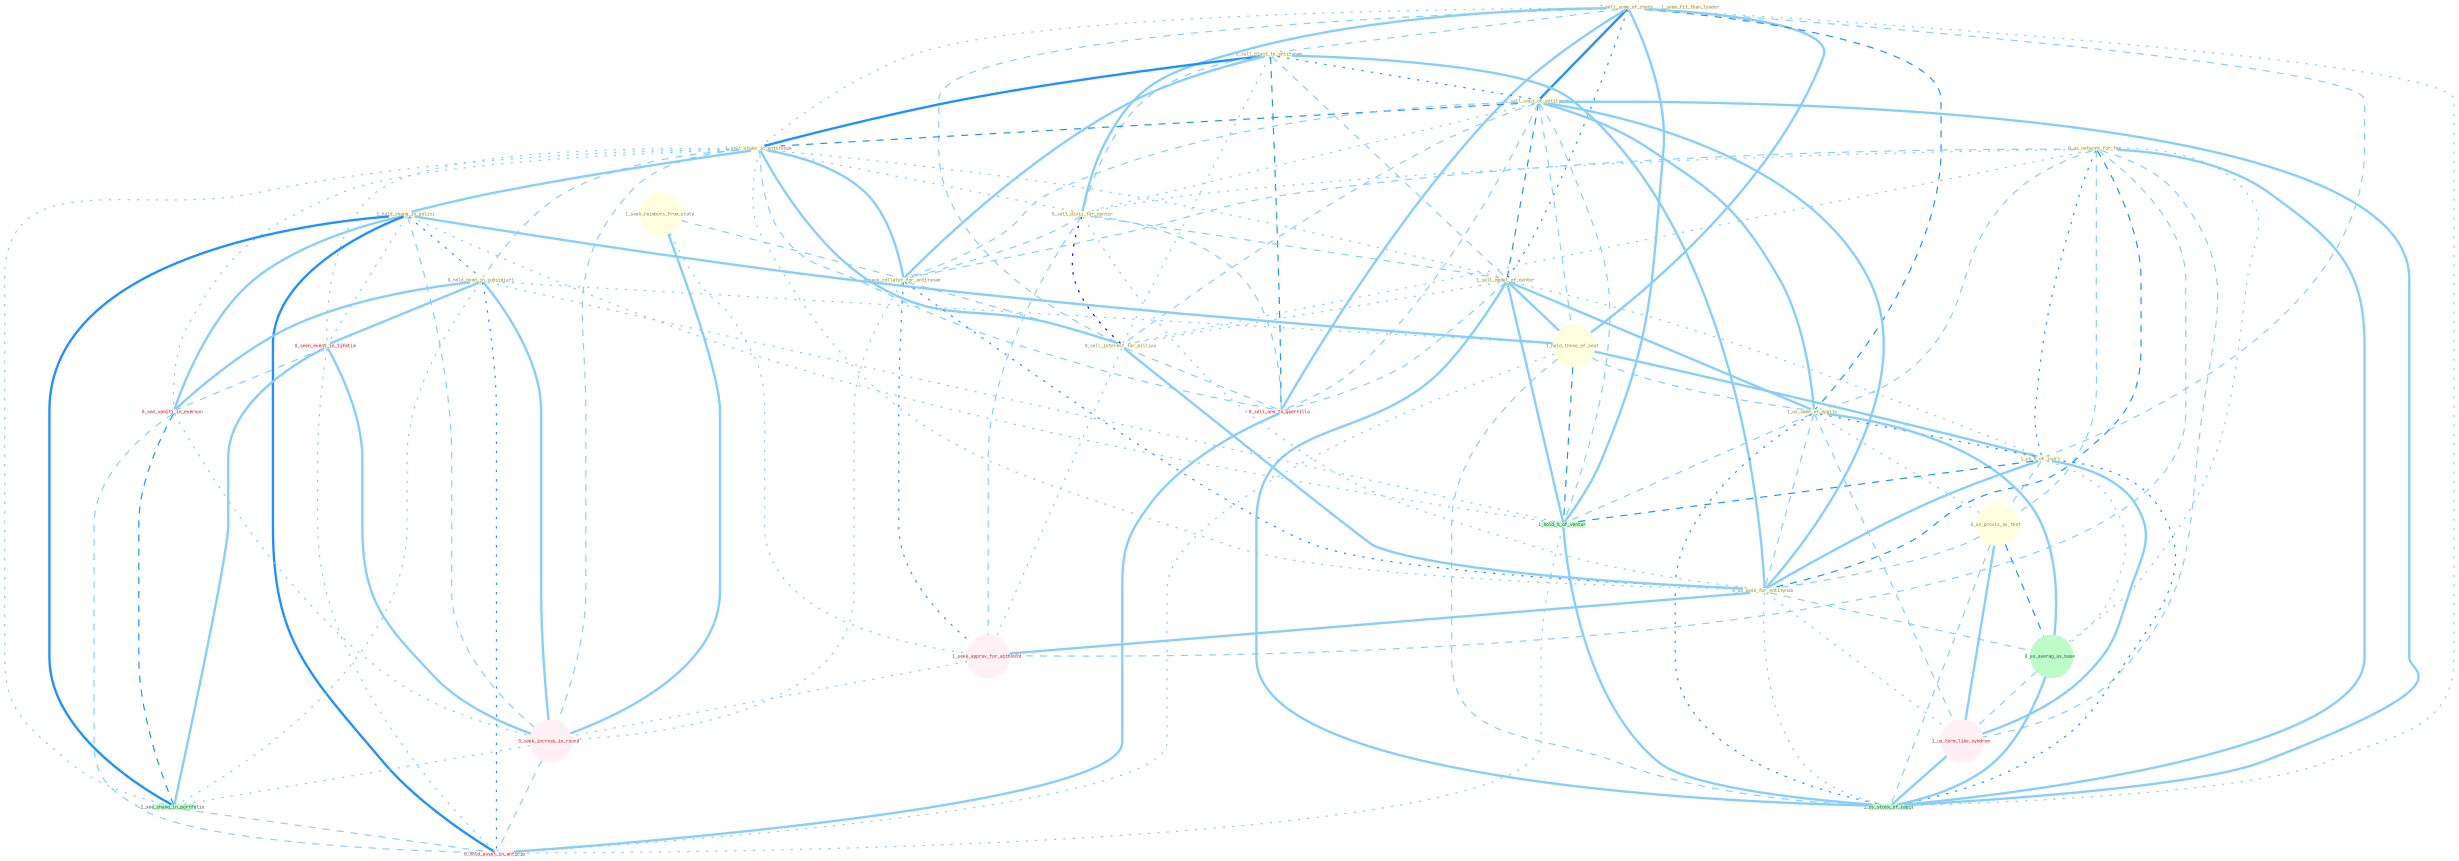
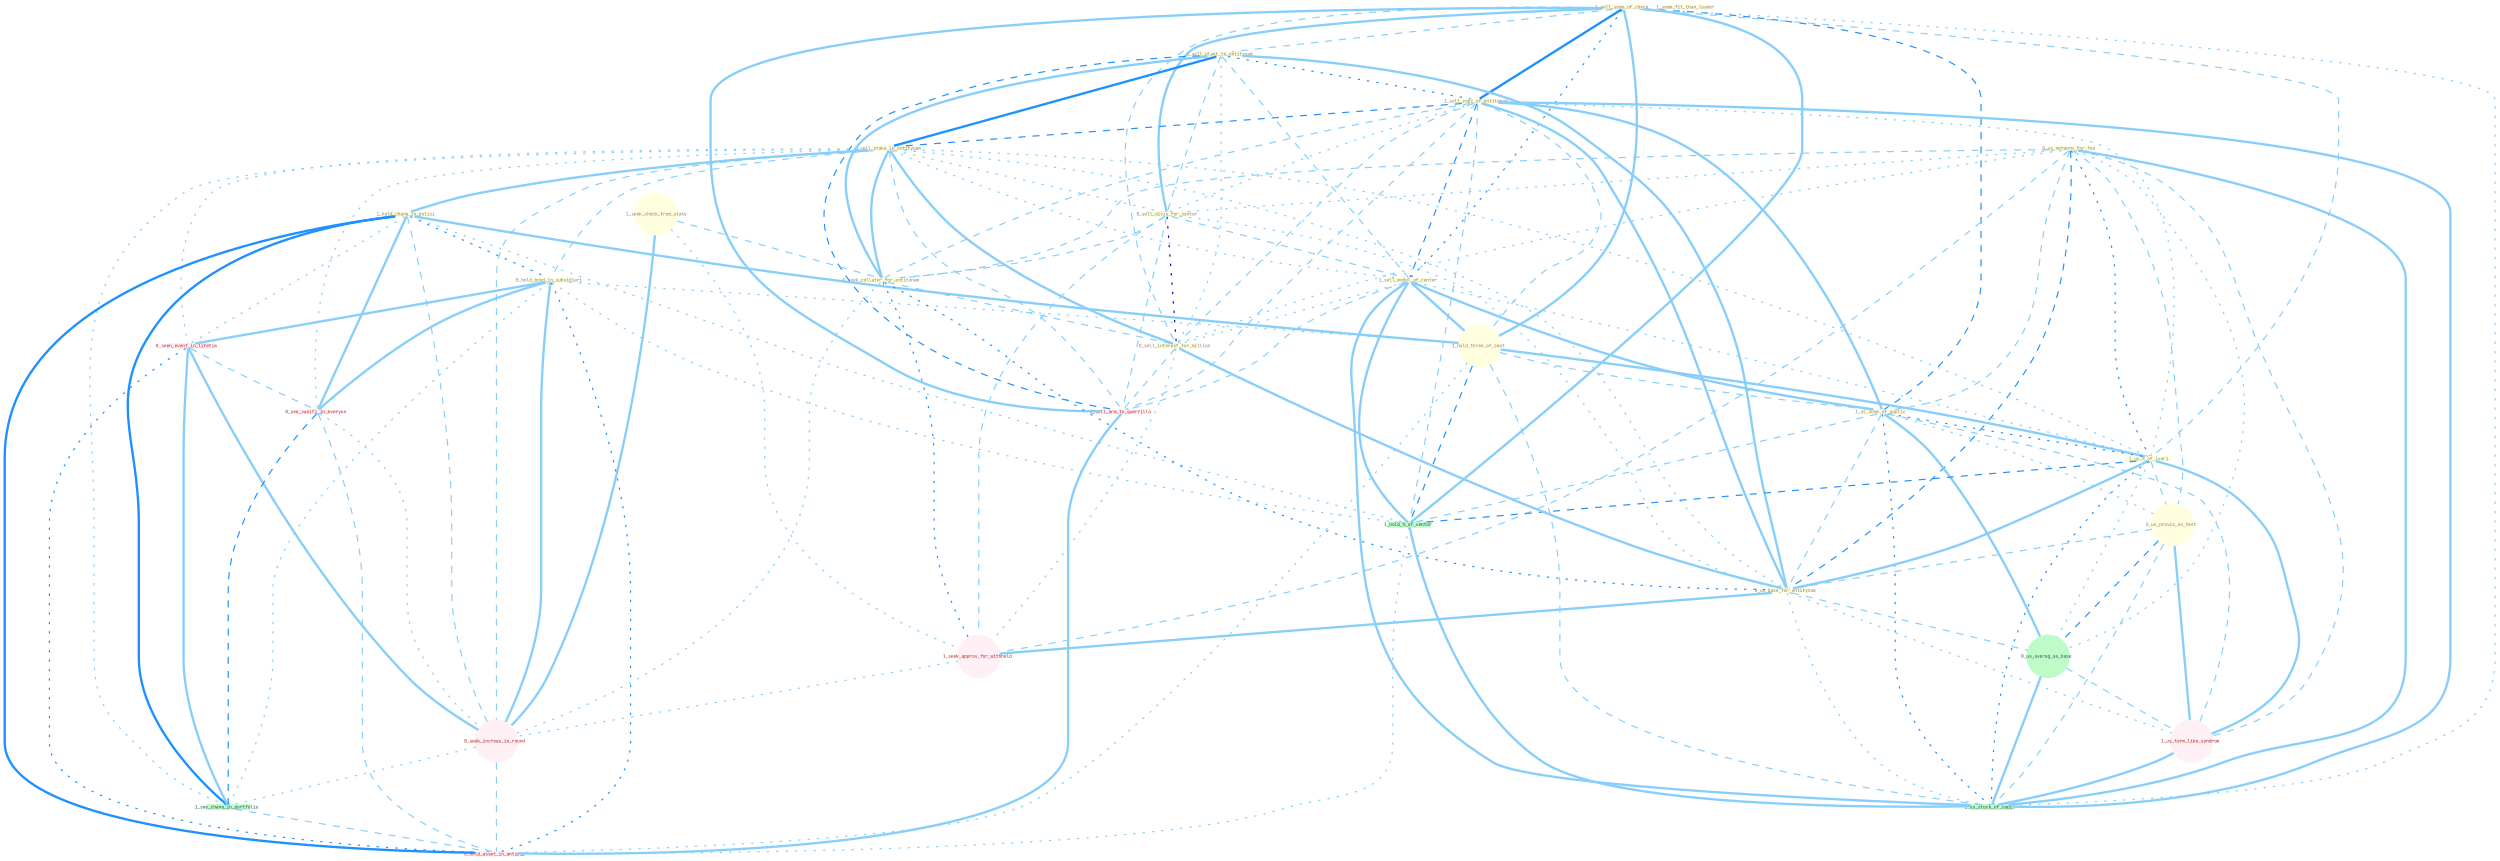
  graph {
    fontname="JetBrains Mono"
    node [color="#ffffe0" fixedsize=true fontcolor="#8b7d6b" fontname="JetBrains Mono" fontsize=4 shape=box style=filled]
    edge [color="#87cefa" fontname="JetBrains Mono" style=dashed w=1]
    "1_sell_some_of_check " [height=.06 shape=folder width=.5]
    "0_sell_plant_to_entitynam " [height=.06 width=.5]
    "1_sell_copi_of_entitynam " [height=.06 width=.5]
    "1_sell_stake_in_entitynam " [height=.06 width=.5]
    "0_us_network_for_fee " [height=.06 width=.5]
    n6 [height=.06 label="0_sell_divis_for_center" shape=folder width=.5]
-   "1_seek_reimburs_from_state " [height=.06 shape=circle width=.5]
+   "1_seek_reimburs_from_state " [height=.06 shape=circle width=.5 label="1_seek_check_from_state"]
    "1_hold_chang_in_polici " [height=.06 width=.5]
    "1_sell_model_of_center " [height=.06 width=.5]
    "1_seem_fit_than_leader " [height=.06 width=.5]
    "0_hold_bond_in_subsidiari " [height=.06 shape=folder width=.5]
    "1_hold_three_of_seat " [height=.06 shape=circle width=.5]
    "1_us_some_of_applic " [height=.06 shape=folder width=.5]
    "1_us_%_of_ivori " [height=.06 width=.5]
    "0_seek_collater_for_entitynam " [height=.06 shape=folder width=.5]
    "0_sell_interest_for_million " [height=.06 shape=folder width=.5]
    "0_us_provis_as_test " [height=.06 shape=circle width=.5]
    "0_us_base_for_entitynam " [height=.06 shape=folder width=.5]
    "0_seen_event_in_lifetim " [color="#fff0f5" fontcolor="#b22222" height=.06 shape=folder width=.5]
    "1_us_term_like_syndrom " [color="#fff0f5" fontcolor="#b22222" height=.06 shape=circle width=.5]
    "1_seek_approv_for_withhold " [color="#fff0f5" fontcolor="#b22222" height=.06 shape=circle width=.5]
    "0_see_vaniti_in_everyon " [color="#fff0f5" fontcolor="#b22222" height=.06 shape=house width=.5]
    "0_sell_arm_to_guerrilla " [color="#fff0f5" fontcolor="#b22222" height=.06 shape=house width=.5]
    "0_seek_increas_in_round " [color="#fff0f5" fontcolor="#b22222" height=.06 shape=circle width=.5]
    "0_hold_asset_in_anticip " [color="#fff0f5" fontcolor="#b22222" height=.06 width=.5]
    "1_hold_%_of_ventur " [color="#BDFCC9" fontcolor="#2f4f4f" height=.06 shape=folder width=.5]
    "1_us_stock_of_capit " [color="#BDFCC9" fontcolor="#2f4f4f" height=.06 width=.5]
    "1_see_chang_in_portfolio " [color="#BDFCC9" fontcolor="#2f4f4f" height=.06 width=.5]
    "0_us_averag_as_base " [color="#BDFCC9" fontcolor="#2f4f4f" height=.06 shape=circle width=.5]
    subgraph sub_1 {
      "1_sell_some_of_check "
      "0_sell_plant_to_entitynam "
      "1_sell_copi_of_entitynam "
      "1_sell_stake_in_entitynam "
      "0_us_network_for_fee "
      n6
      "1_seek_reimburs_from_state "
      "1_hold_chang_in_polici "
      "1_sell_model_of_center "
      "1_seem_fit_than_leader "
      "0_hold_bond_in_subsidiari "
      "1_hold_three_of_seat "
      "1_us_some_of_applic "
      "1_us_%_of_ivori "
      "0_seek_collater_for_entitynam "
      "0_sell_interest_for_million "
      "0_us_provis_as_test "
      "0_us_base_for_entitynam "
    }
    subgraph sub_2 {
      "0_seen_event_in_lifetim "
      "1_us_term_like_syndrom "
      "1_seek_approv_for_withhold "
      "0_see_vaniti_in_everyon "
      "0_sell_arm_to_guerrilla "
      "0_seek_increas_in_round "
      "0_hold_asset_in_anticip "
    }
    "1_sell_some_of_check " -- "0_sell_plant_to_entitynam "
    "1_sell_some_of_check " -- "1_sell_copi_of_entitynam " [color="#1e90ff" style=bold w=2]
-   "1_sell_some_of_check " -- "1_sell_stake_in_entitynam " [style=dotted]
+   "1_us_%_of_ivori " -- "1_sell_stake_in_entitynam " [style=dotted]
    "1_sell_some_of_check " -- n6 [style=bold]
    "1_sell_some_of_check " -- "1_sell_model_of_center " [color="#1e90ff" style=dotted w=2]
    "1_sell_some_of_check " -- "1_hold_three_of_seat " [style=bold]
    "1_sell_some_of_check " -- "1_us_some_of_applic " [color="#1e90ff" w=2]
    "1_sell_some_of_check " -- "1_us_%_of_ivori "
    "1_sell_some_of_check " -- "0_sell_interest_for_million "
    "1_sell_some_of_check " -- "0_sell_arm_to_guerrilla " [style=bold]
    "1_sell_some_of_check " -- "1_hold_%_of_ventur " [style=bold]
    "1_sell_some_of_check " -- "1_us_stock_of_capit " [style=dotted]
    "0_sell_plant_to_entitynam " -- "1_sell_copi_of_entitynam " [color="#1e90ff" style=dotted w=2]
    "0_sell_plant_to_entitynam " -- "1_sell_stake_in_entitynam " [color="#1e90ff" style=bold w=2]
    "0_sell_plant_to_entitynam " -- n6
    "0_sell_plant_to_entitynam " -- "1_sell_model_of_center "
    "0_sell_plant_to_entitynam " -- "0_seek_collater_for_entitynam " [style=bold]
    "0_sell_plant_to_entitynam " -- "0_sell_interest_for_million " [style=dotted]
    "0_sell_plant_to_entitynam " -- "0_us_base_for_entitynam " [style=bold]
    "0_sell_plant_to_entitynam " -- "0_sell_arm_to_guerrilla " [color="#1e90ff" w=2]
    "1_sell_copi_of_entitynam " -- "1_sell_stake_in_entitynam " [color="#1e90ff" w=2]
    "1_sell_copi_of_entitynam " -- n6 [style=dotted]
    "1_sell_copi_of_entitynam " -- "1_sell_model_of_center " [color="#1e90ff" w=2]
    "1_sell_copi_of_entitynam " -- "1_hold_three_of_seat "
    "1_sell_copi_of_entitynam " -- "1_us_some_of_applic " [style=bold]
+   "1_sell_copi_of_entitynam " -- "1_us_%_of_ivori " [style=dotted]
    "1_sell_copi_of_entitynam " -- "0_seek_collater_for_entitynam "
    "1_sell_copi_of_entitynam " -- "0_sell_interest_for_million "
    "1_sell_copi_of_entitynam " -- "0_us_base_for_entitynam " [style=bold]
    "1_sell_copi_of_entitynam " -- "0_sell_arm_to_guerrilla "
    "1_sell_copi_of_entitynam " -- "1_hold_%_of_ventur "
    "1_sell_copi_of_entitynam " -- "1_us_stock_of_capit " [style=bold]
    "1_sell_stake_in_entitynam " -- n6 [style=dotted]
    "1_sell_stake_in_entitynam " -- "1_hold_chang_in_polici " [style=bold]
    "1_sell_stake_in_entitynam " -- "1_sell_model_of_center " [style=dotted]
    "1_sell_stake_in_entitynam " -- "0_hold_bond_in_subsidiari "
    "1_sell_stake_in_entitynam " -- "0_seek_collater_for_entitynam " [style=bold]
    "1_sell_stake_in_entitynam " -- "0_sell_interest_for_million " [style=bold]
    "1_sell_stake_in_entitynam " -- "0_us_base_for_entitynam " [style=dotted]
    "1_sell_stake_in_entitynam " -- "0_seen_event_in_lifetim " [style=dotted]
    "1_sell_stake_in_entitynam " -- "0_see_vaniti_in_everyon " [style=dotted]
    "1_sell_stake_in_entitynam " -- "0_sell_arm_to_guerrilla "
    "1_sell_stake_in_entitynam " -- "0_seek_increas_in_round "
    "1_sell_stake_in_entitynam " -- "1_see_chang_in_portfolio " [style=dotted]
    "0_us_network_for_fee " -- n6 [style=dotted]
    "0_us_network_for_fee " -- "1_us_some_of_applic "
    "0_us_network_for_fee " -- "1_us_%_of_ivori " [color="#1e90ff" style=dotted]
    "0_us_network_for_fee " -- "0_seek_collater_for_entitynam "
    "0_us_network_for_fee " -- "0_sell_interest_for_million " [style=dotted]
    "0_us_network_for_fee " -- "0_us_provis_as_test "
    "0_us_network_for_fee " -- "0_us_base_for_entitynam " [color="#1e90ff" w=2]
    "0_us_network_for_fee " -- "1_us_term_like_syndrom "
    "0_us_network_for_fee " -- "1_seek_approv_for_withhold "
    "0_us_network_for_fee " -- "1_us_stock_of_capit " [style=bold]
    "0_us_network_for_fee " -- "0_us_averag_as_base " [style=dotted]
    n6 -- "1_sell_model_of_center "
    n6 -- "0_seek_collater_for_entitynam "
    n6 -- "0_sell_interest_for_million " [color="#0000cd" style=dotted w=3]
    n6 -- "0_us_base_for_entitynam " [style=dotted]
    n6 -- "1_seek_approv_for_withhold "
    n6 -- "0_sell_arm_to_guerrilla "
    "1_seek_reimburs_from_state " -- "0_seek_collater_for_entitynam "
    "1_seek_reimburs_from_state " -- "1_seek_approv_for_withhold " [style=dotted]
    "1_seek_reimburs_from_state " -- "0_seek_increas_in_round " [style=bold]
    "1_hold_chang_in_polici " -- "0_hold_bond_in_subsidiari " [color="#1e90ff" style=dotted w=2]
    "1_hold_chang_in_polici " -- "1_hold_three_of_seat " [style=bold]
    "1_hold_chang_in_polici " -- "0_seen_event_in_lifetim " [style=dotted]
    "1_hold_chang_in_polici " -- "0_see_vaniti_in_everyon " [style=bold]
    "1_hold_chang_in_polici " -- "0_seek_increas_in_round "
    "1_hold_chang_in_polici " -- "0_hold_asset_in_anticip " [color="#1e90ff" style=bold w=2]
    "1_hold_chang_in_polici " -- "1_hold_%_of_ventur " [style=dotted]
    "1_hold_chang_in_polici " -- "1_see_chang_in_portfolio " [color="#1e90ff" style=bold w=2]
    "1_sell_model_of_center " -- "1_hold_three_of_seat " [style=bold]
    "1_sell_model_of_center " -- "1_us_some_of_applic " [style=bold]
    "1_sell_model_of_center " -- "1_us_%_of_ivori " [style=dotted]
    "1_sell_model_of_center " -- "0_sell_interest_for_million " [style=dotted]
    "1_sell_model_of_center " -- "0_sell_arm_to_guerrilla "
    "1_sell_model_of_center " -- "1_hold_%_of_ventur " [style=bold]
    "1_sell_model_of_center " -- "1_us_stock_of_capit " [style=bold]
    "0_hold_bond_in_subsidiari " -- "1_hold_three_of_seat " [style=dotted]
    "0_hold_bond_in_subsidiari " -- "0_seen_event_in_lifetim " [style=bold]
    "0_hold_bond_in_subsidiari " -- "0_see_vaniti_in_everyon " [style=bold]
    "0_hold_bond_in_subsidiari " -- "0_seek_increas_in_round " [style=bold]
    "0_hold_bond_in_subsidiari " -- "0_hold_asset_in_anticip " [color="#1e90ff" style=dotted w=2]
    "0_hold_bond_in_subsidiari " -- "1_hold_%_of_ventur " [style=dotted]
    "0_hold_bond_in_subsidiari " -- "1_see_chang_in_portfolio " [style=dotted]
    "1_hold_three_of_seat " -- "1_us_some_of_applic "
    "1_hold_three_of_seat " -- "1_us_%_of_ivori " [style=bold]
    "1_hold_three_of_seat " -- "0_hold_asset_in_anticip " [style=dotted]
    "1_hold_three_of_seat " -- "1_hold_%_of_ventur " [color="#1e90ff" w=2]
    "1_hold_three_of_seat " -- "1_us_stock_of_capit "
    "1_us_some_of_applic " -- "1_us_%_of_ivori " [color="#1e90ff" style=dotted w=2]
    "1_us_some_of_applic " -- "0_us_provis_as_test " [style=dotted]
    "1_us_some_of_applic " -- "0_us_base_for_entitynam "
    "1_us_some_of_applic " -- "1_us_term_like_syndrom "
    "1_us_some_of_applic " -- "1_hold_%_of_ventur "
    "1_us_some_of_applic " -- "1_us_stock_of_capit " [color="#1e90ff" style=dotted w=2]
    "1_us_some_of_applic " -- "0_us_averag_as_base " [style=bold]
    "1_us_%_of_ivori " -- "0_us_provis_as_test "
    "1_us_%_of_ivori " -- "0_us_base_for_entitynam " [style=bold]
    "1_us_%_of_ivori " -- "1_us_term_like_syndrom " [style=bold]
    "1_us_%_of_ivori " -- "1_hold_%_of_ventur " [color="#1e90ff" w=2]
    "1_us_%_of_ivori " -- "1_us_stock_of_capit " [color="#1e90ff" style=dotted w=2]
    "1_us_%_of_ivori " -- "0_us_averag_as_base " [style=dotted]
    "0_seek_collater_for_entitynam " -- "0_sell_interest_for_million "
    "0_seek_collater_for_entitynam " -- "0_us_base_for_entitynam " [color="#1e90ff" style=dotted w=2]
    "0_seek_collater_for_entitynam " -- "1_seek_approv_for_withhold " [color="#1e90ff" style=dotted w=2]
    "0_seek_collater_for_entitynam " -- "0_seek_increas_in_round " [style=dotted]
    "0_sell_interest_for_million " -- "0_us_base_for_entitynam " [style=bold]
    "0_sell_interest_for_million " -- "1_seek_approv_for_withhold " [style=dotted]
    "0_sell_interest_for_million " -- "0_sell_arm_to_guerrilla "
    "0_us_provis_as_test " -- "0_us_base_for_entitynam "
    "0_us_provis_as_test " -- "1_us_term_like_syndrom " [style=bold]
    "0_us_provis_as_test " -- "1_us_stock_of_capit "
    "0_us_provis_as_test " -- "0_us_averag_as_base " [color="#1e90ff" w=2]
    "0_us_base_for_entitynam " -- "1_us_term_like_syndrom " [style=dotted]
    "0_us_base_for_entitynam " -- "1_seek_approv_for_withhold " [style=bold]
    "0_us_base_for_entitynam " -- "1_us_stock_of_capit " [style=dotted]
    "0_us_base_for_entitynam " -- "0_us_averag_as_base "
    "0_seen_event_in_lifetim " -- "0_see_vaniti_in_everyon "
    "0_seen_event_in_lifetim " -- "0_seek_increas_in_round " [style=bold]
-   "0_seen_event_in_lifetim " -- "0_hold_asset_in_anticip " [style=dotted]
+   "0_seen_event_in_lifetim " -- "0_hold_asset_in_anticip " [color="#1e90ff" style=dotted]
    "0_seen_event_in_lifetim " -- "1_see_chang_in_portfolio " [style=bold]
    "1_us_term_like_syndrom " -- "1_us_stock_of_capit " [style=bold]
    "1_seek_approv_for_withhold " -- "0_seek_increas_in_round " [style=dotted]
    "0_see_vaniti_in_everyon " -- "0_seek_increas_in_round " [style=dotted]
    "0_see_vaniti_in_everyon " -- "0_hold_asset_in_anticip "
    "0_see_vaniti_in_everyon " -- "1_see_chang_in_portfolio " [color="#1e90ff" w=2]
    "0_sell_arm_to_guerrilla " -- "0_hold_asset_in_anticip " [style=bold]
    "0_seek_increas_in_round " -- "0_hold_asset_in_anticip "
    "0_seek_increas_in_round " -- "1_see_chang_in_portfolio " [style=dotted]
    "1_hold_%_of_ventur " -- "0_hold_asset_in_anticip " [style=dotted]
    "1_hold_%_of_ventur " -- "1_us_stock_of_capit " [style=bold]
    "1_see_chang_in_portfolio " -- "0_hold_asset_in_anticip "
    "0_us_averag_as_base " -- "1_us_term_like_syndrom "
    "0_us_averag_as_base " -- "1_us_stock_of_capit " [style=bold]
  }
